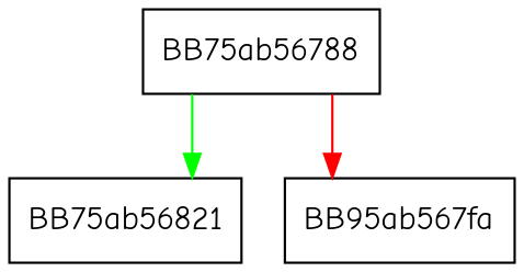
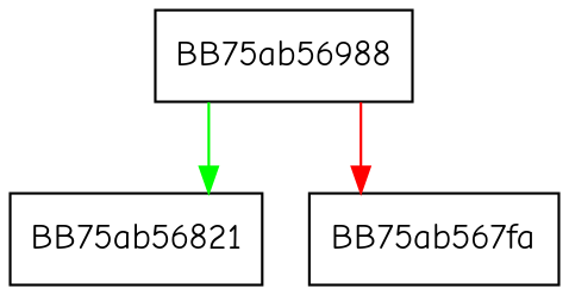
  digraph {
    fontname="Comic Neue"
    splines=ortho
    node [fontname="Comic Neue" shape=box]
    edge [fontname="Comic Neue"]
-   BB75ab56788
+   BB75ab56788 [label=BB75ab56988]
    BB75ab56821
-   BB75ab567fa [label=BB95ab567fa]
+   BB75ab567fa
    BB75ab56788 -> BB75ab56821 [color=green]
    BB75ab56788 -> BB75ab567fa [color=red]
  }
